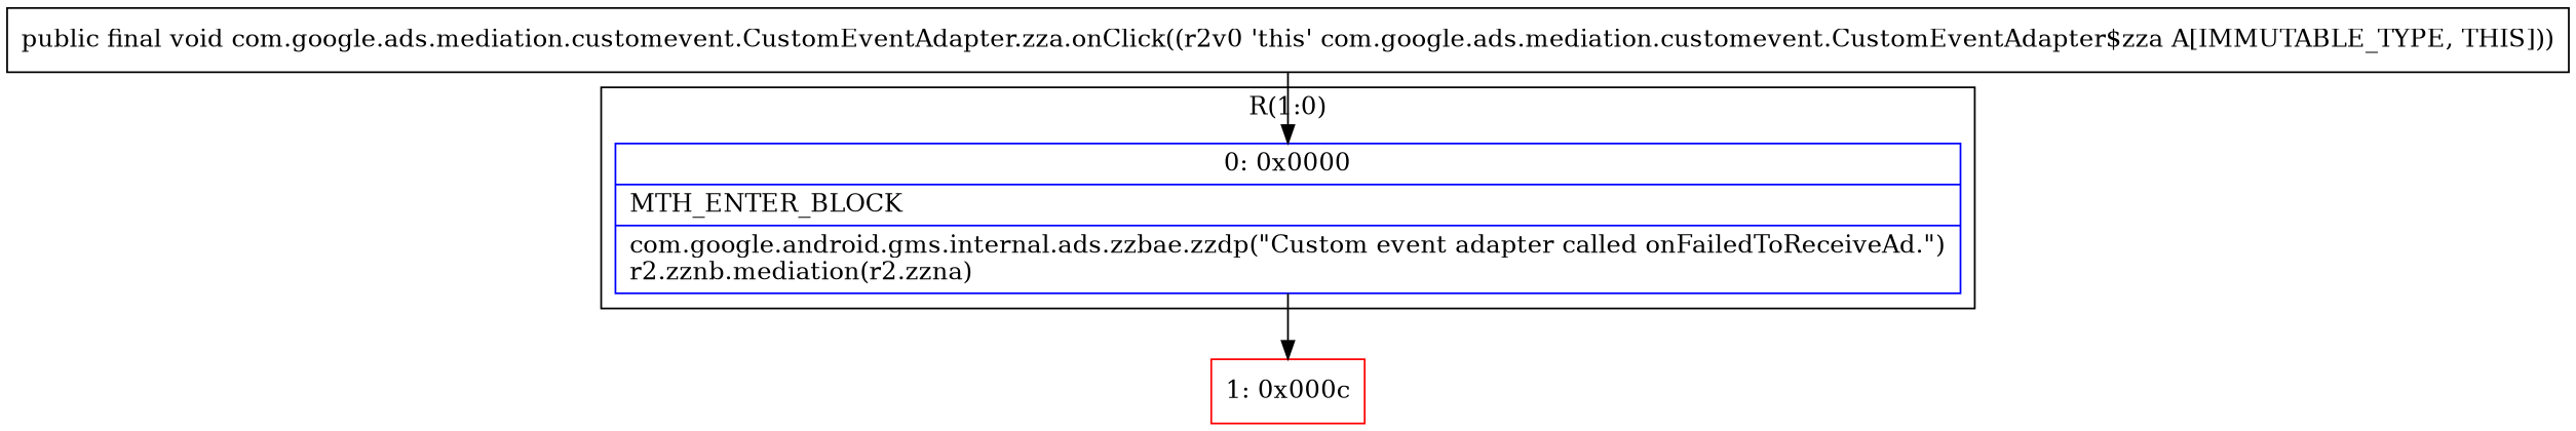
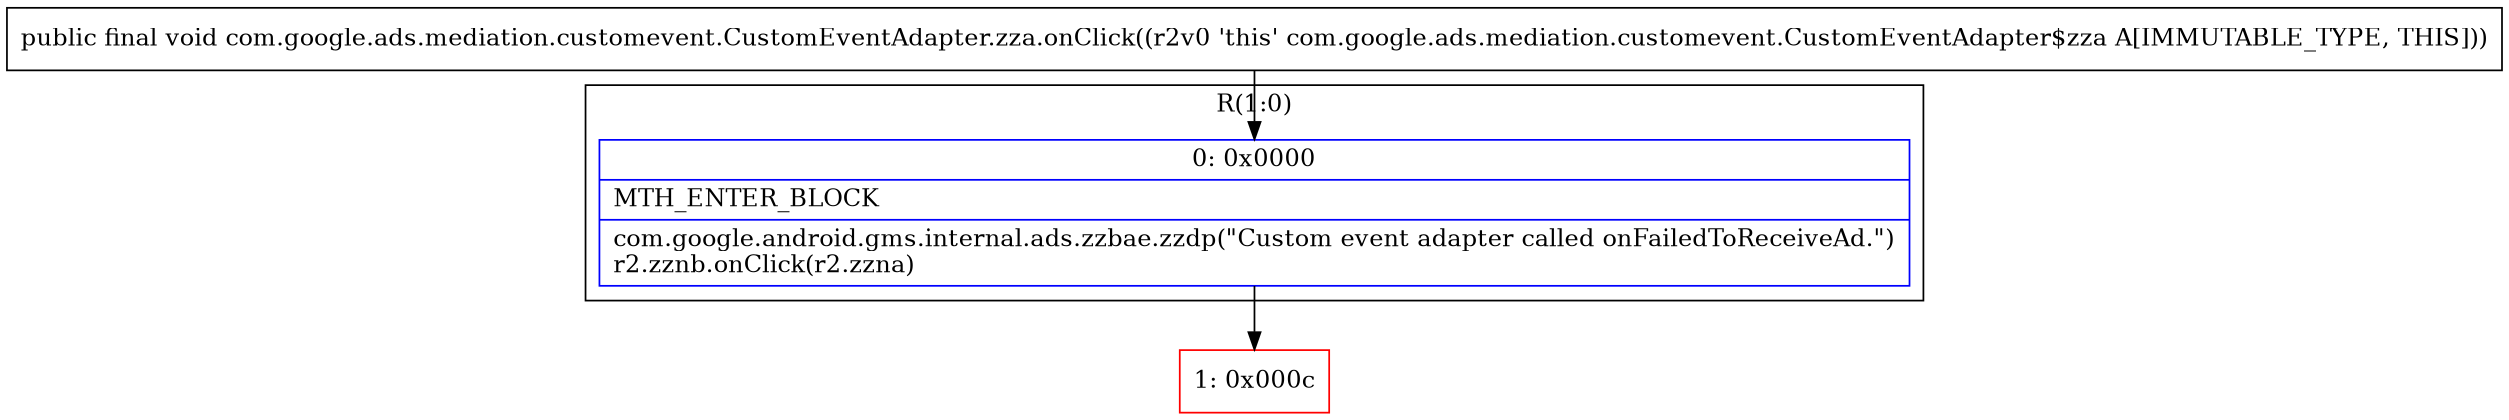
  digraph {
    node [shape=record]
-   n1 [color=blue label="{0\:\ 0x0000|MTH_ENTER_BLOCK\l|com.google.android.gms.internal.ads.zzbae.zzdp(\"Custom event adapter called onFailedToReceiveAd.\")\lr2.zznb.mediation(r2.zzna)\l}"]
+   n1 [color=blue label="{0\:\ 0x0000|MTH_ENTER_BLOCK\l|com.google.android.gms.internal.ads.zzbae.zzdp(\"Custom event adapter called onFailedToReceiveAd.\")\lr2.zznb.onClick(r2.zzna)\l}"]
    n2 [color=red label="{1\:\ 0x000c}"]
    n3 [label="{public final void com.google.ads.mediation.customevent.CustomEventAdapter.zza.onClick((r2v0 'this' com.google.ads.mediation.customevent.CustomEventAdapter$zza A[IMMUTABLE_TYPE, THIS])) }"]
    subgraph cluster_1 {
      label="R(1:0)"
      n1
    }
    n1 -> n2
    n3 -> n1
  }
